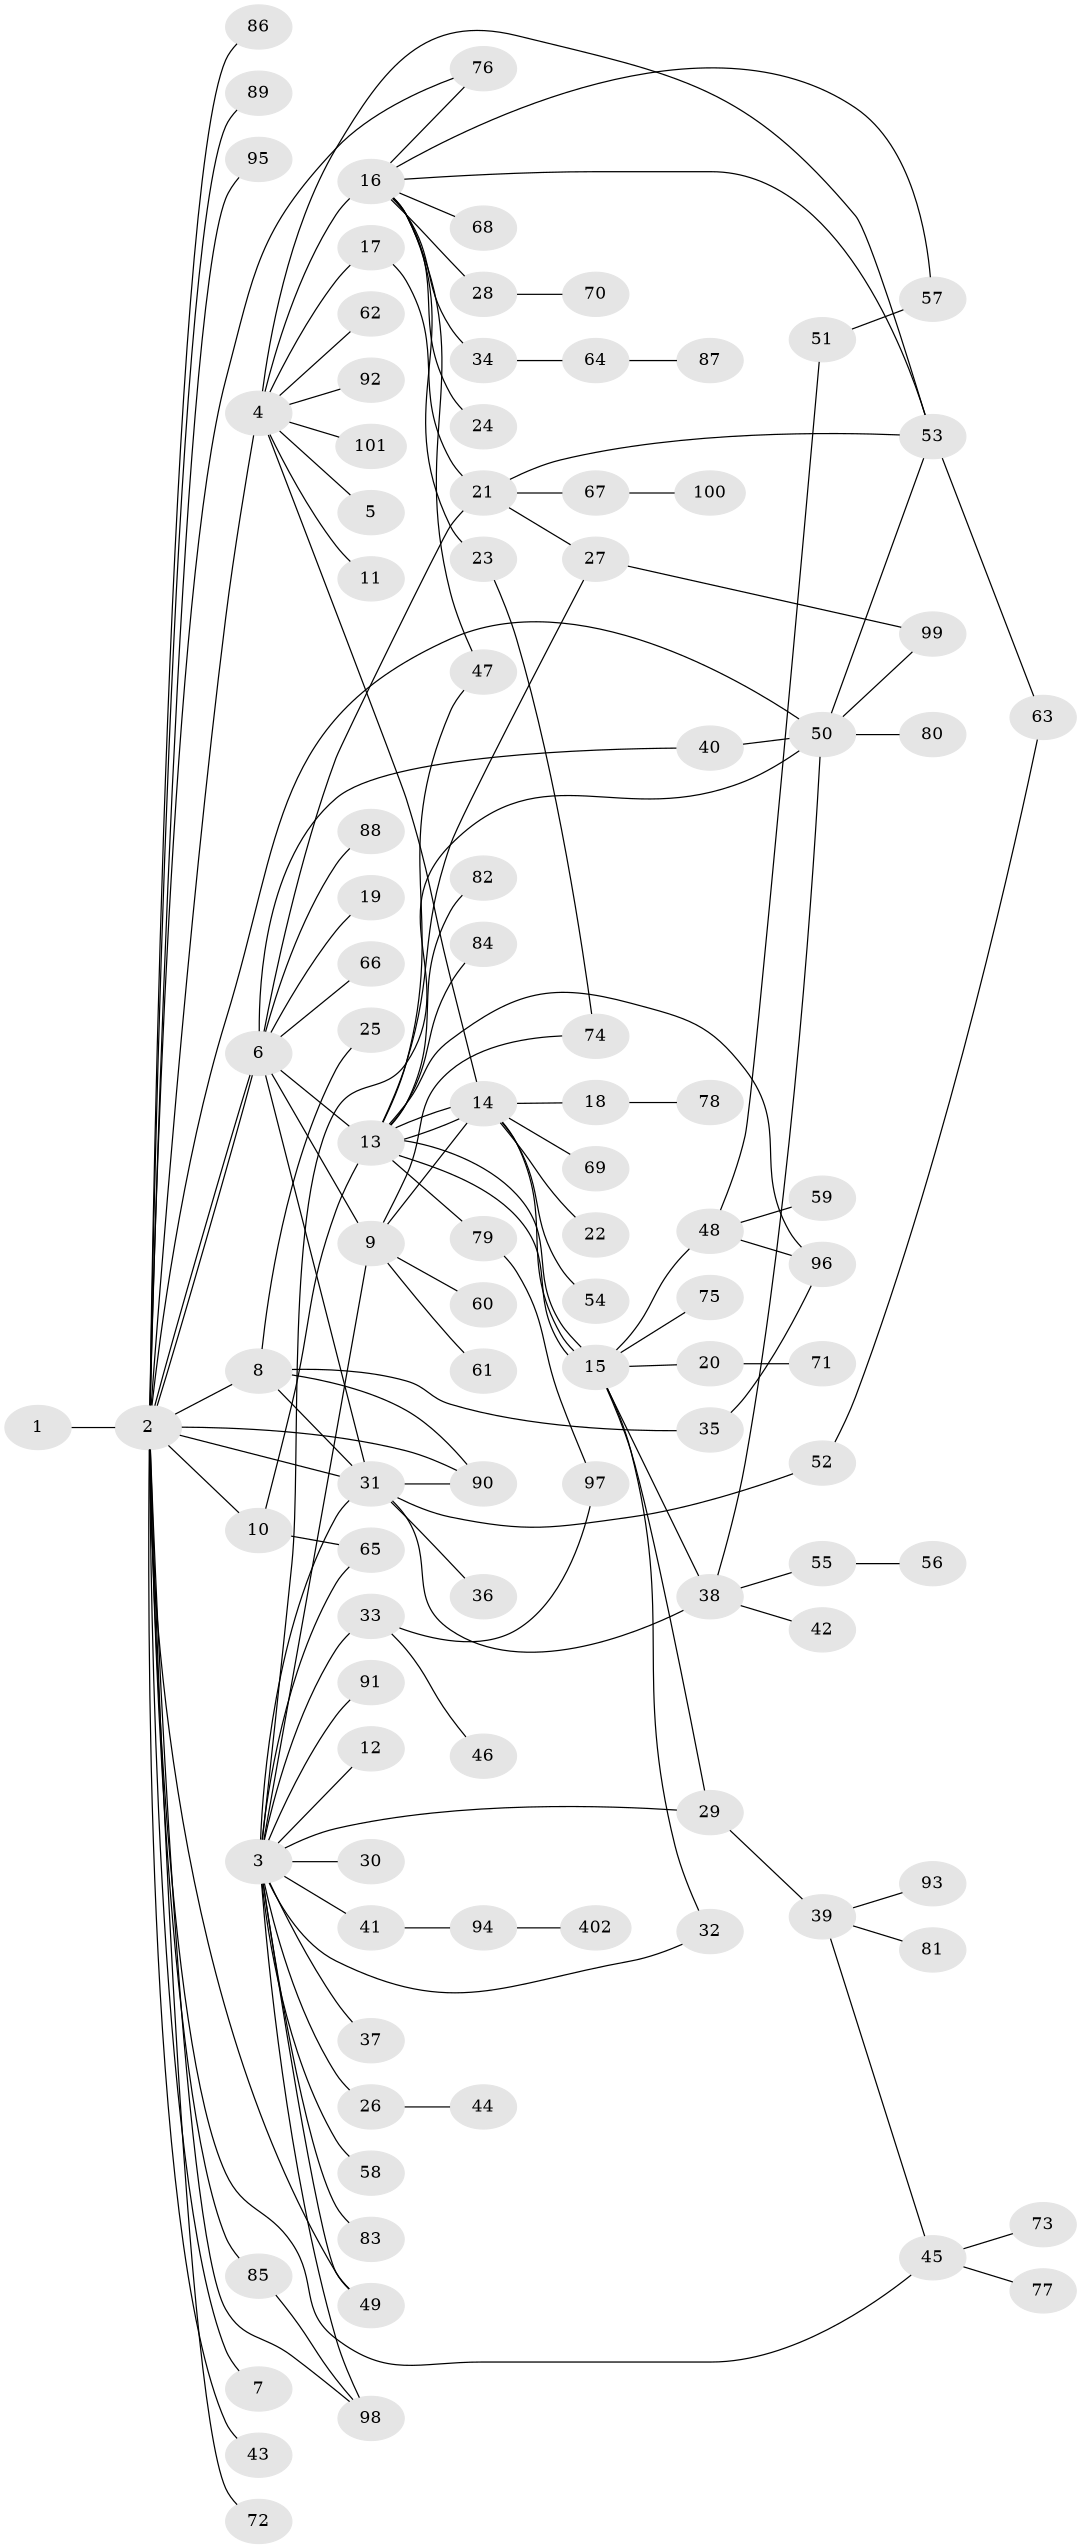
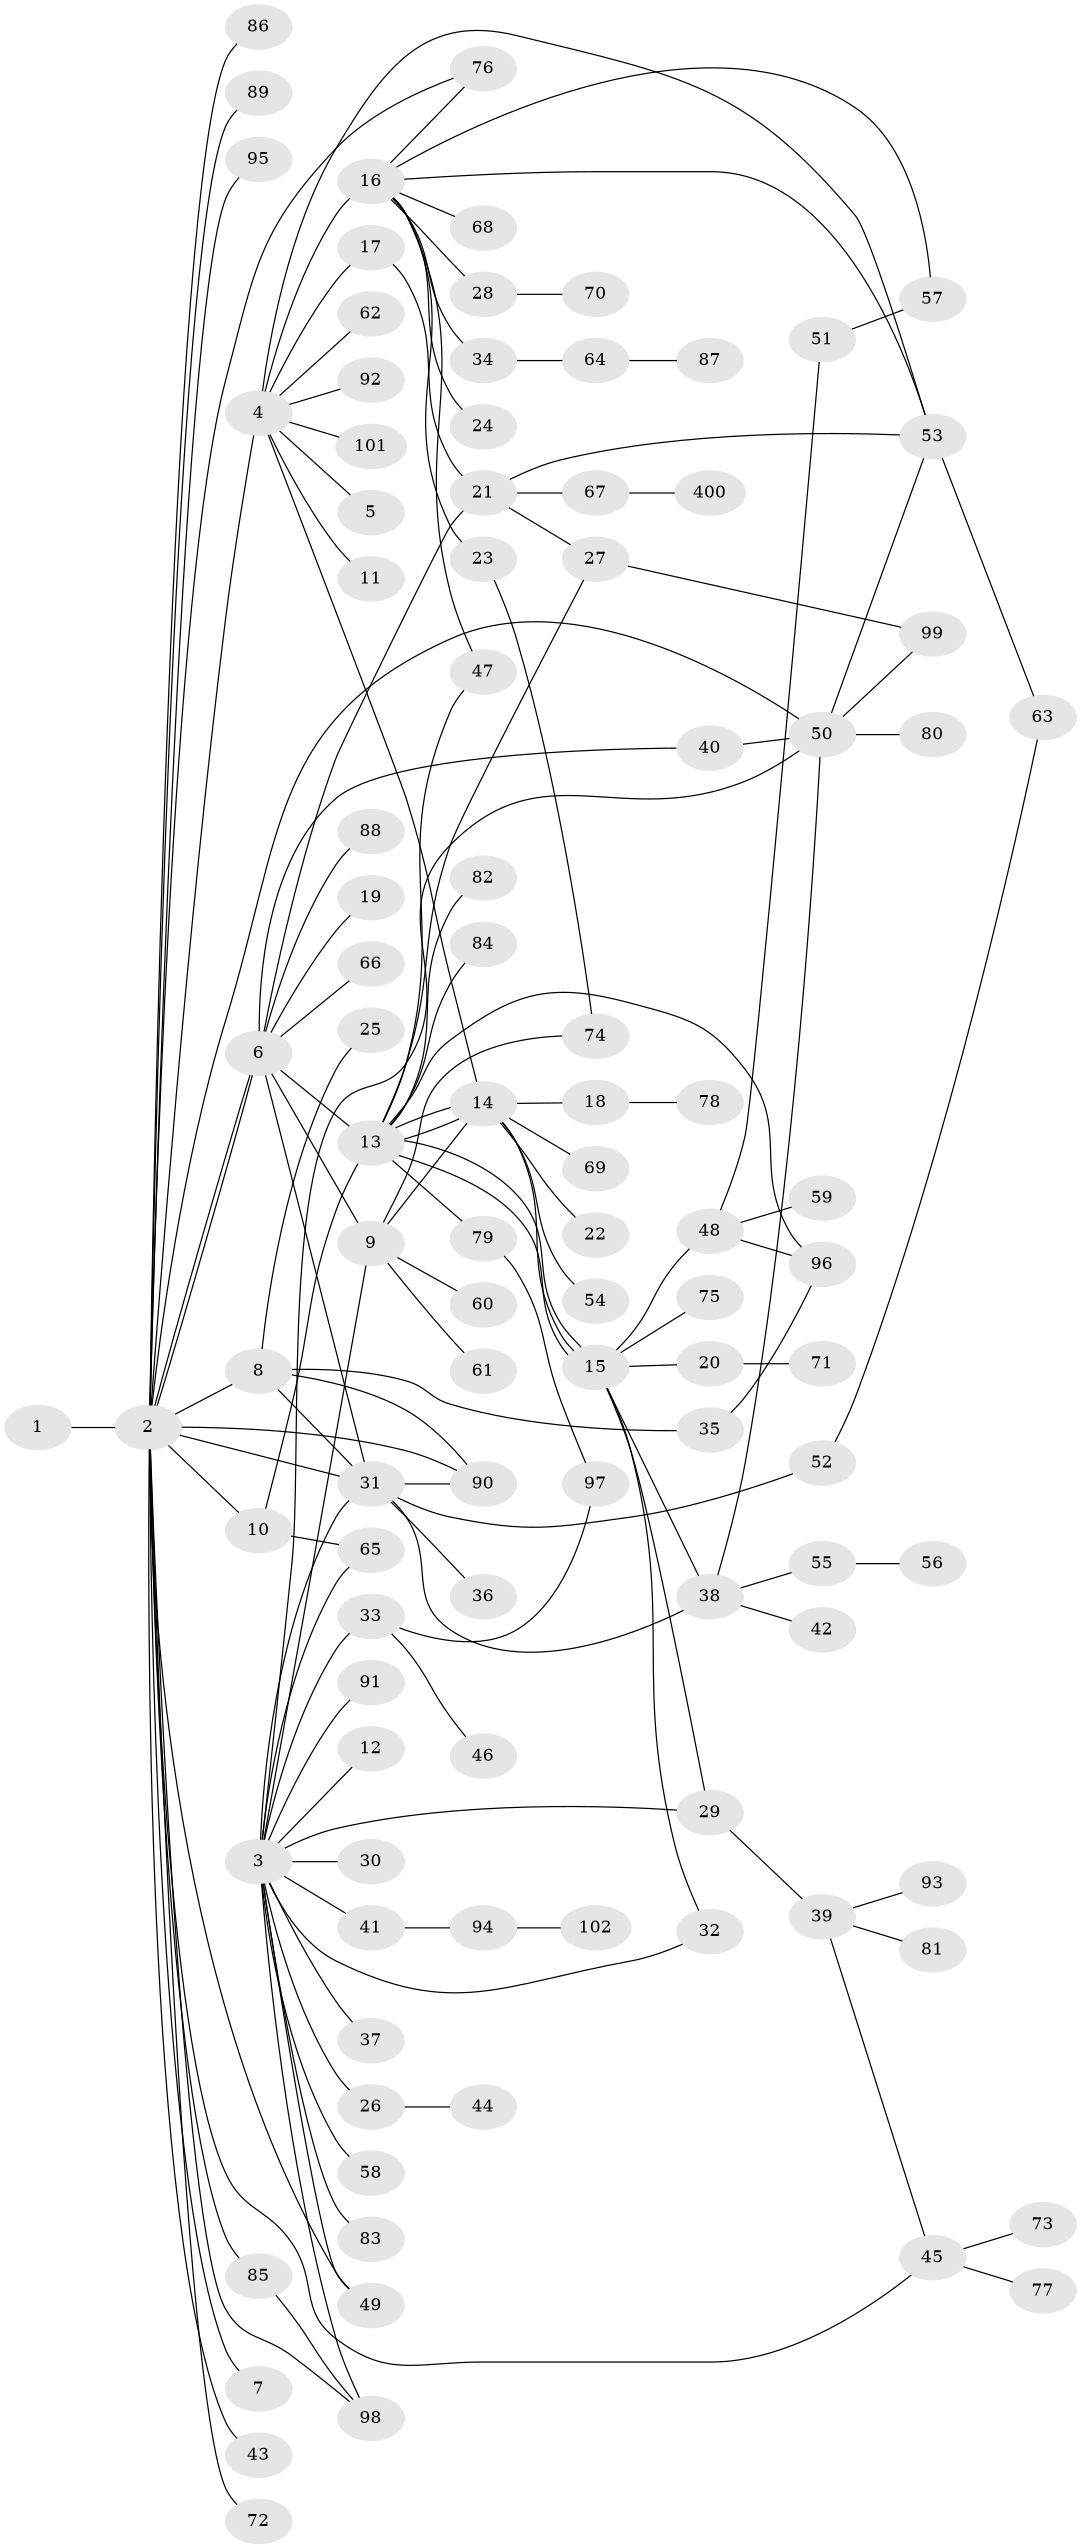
  graph {
    rankdir=LR
    node [color=gray90 style=filled]
    1
    2
    4
    6
    7
    8
    10
    31
    43
    45
    49
    50
    72
    76
    85
    86
    89
    90
    95
    98
    3
    9
    12
    26
    29
    30
    32
    33
    37
    41
    58
    65
    83
    91
    5
    11
    14
    16
    17
    53
    62
    92
    101
    13
    19
    21
    40
    66
    88
    25
    35
    38
    36
    52
    73
    77
    99
    80
    60
    61
    74
    44
    39
    46
    97
    94
    15
    18
    22
    54
    69
    47
    23
    24
    28
    34
    57
    68
    63
    27
    79
    82
    84
    96
    67
    20
    48
    75
    78
    71
    42
    55
    51
    59
    70
    64
-   100
+   100 [label=400]
    81
    93
    87
    56
-   102 [label=402]
+   102
    1 -- 2
    2 -- 4
    2 -- 6
    2 -- 6
    2 -- 7
    2 -- 8
    2 -- 10
    2 -- 31
    2 -- 43
    2 -- 45
    2 -- 49
    2 -- 50
    2 -- 72
    2 -- 76
    2 -- 85
    2 -- 86
    2 -- 89
    2 -- 90
    2 -- 95
    2 -- 98
    4 -- 5
    4 -- 11
    4 -- 14
    4 -- 16
    4 -- 17
    4 -- 53
    4 -- 62
    4 -- 92
    4 -- 101
    6 -- 31
    6 -- 9
    6 -- 13
    6 -- 19
    6 -- 21
    6 -- 40
    6 -- 66
    6 -- 88
    8 -- 31
    8 -- 90
    8 -- 25
    8 -- 35
    10 -- 65
    10 -- 13
    31 -- 90
    31 -- 38
    31 -- 36
    31 -- 52
    45 -- 73
    45 -- 77
    50 -- 53
    50 -- 99
    50 -- 80
    85 -- 98
    3 -- 31
    3 -- 49
    3 -- 50
    3 -- 98
    3 -- 9
    3 -- 12
    3 -- 26
    3 -- 29
    3 -- 30
    3 -- 32
    3 -- 33
    3 -- 37
    3 -- 41
    3 -- 58
    3 -- 65
    3 -- 83
    3 -- 91
    9 -- 14
    9 -- 60
    9 -- 61
    9 -- 74
    26 -- 44
    29 -- 39
    33 -- 46
    33 -- 97
    41 -- 94
    14 -- 15
    14 -- 18
    14 -- 22
    14 -- 54
    14 -- 69
    16 -- 76
    16 -- 53
    16 -- 47
    16 -- 23
    16 -- 24
    16 -- 28
    16 -- 34
    16 -- 57
    16 -- 68
    17 -- 21
    53 -- 63
    13 -- 14
    13 -- 14
    13 -- 15
    13 -- 15
    13 -- 47
    13 -- 27
    13 -- 79
    13 -- 82
    13 -- 84
    13 -- 96
    21 -- 53
    21 -- 27
    21 -- 67
    40 -- 50
    35 -- 96
    38 -- 50
    38 -- 42
    38 -- 55
    52 -- 63
    39 -- 45
    39 -- 81
    39 -- 93
    94 -- 102
    15 -- 29
    15 -- 32
    15 -- 38
    15 -- 20
    15 -- 48
    15 -- 75
    18 -- 78
    23 -- 74
    28 -- 70
    34 -- 64
    27 -- 99
    79 -- 97
    67 -- 100
    20 -- 71
    48 -- 96
    48 -- 51
    48 -- 59
    55 -- 56
    51 -- 57
    64 -- 87
  }
